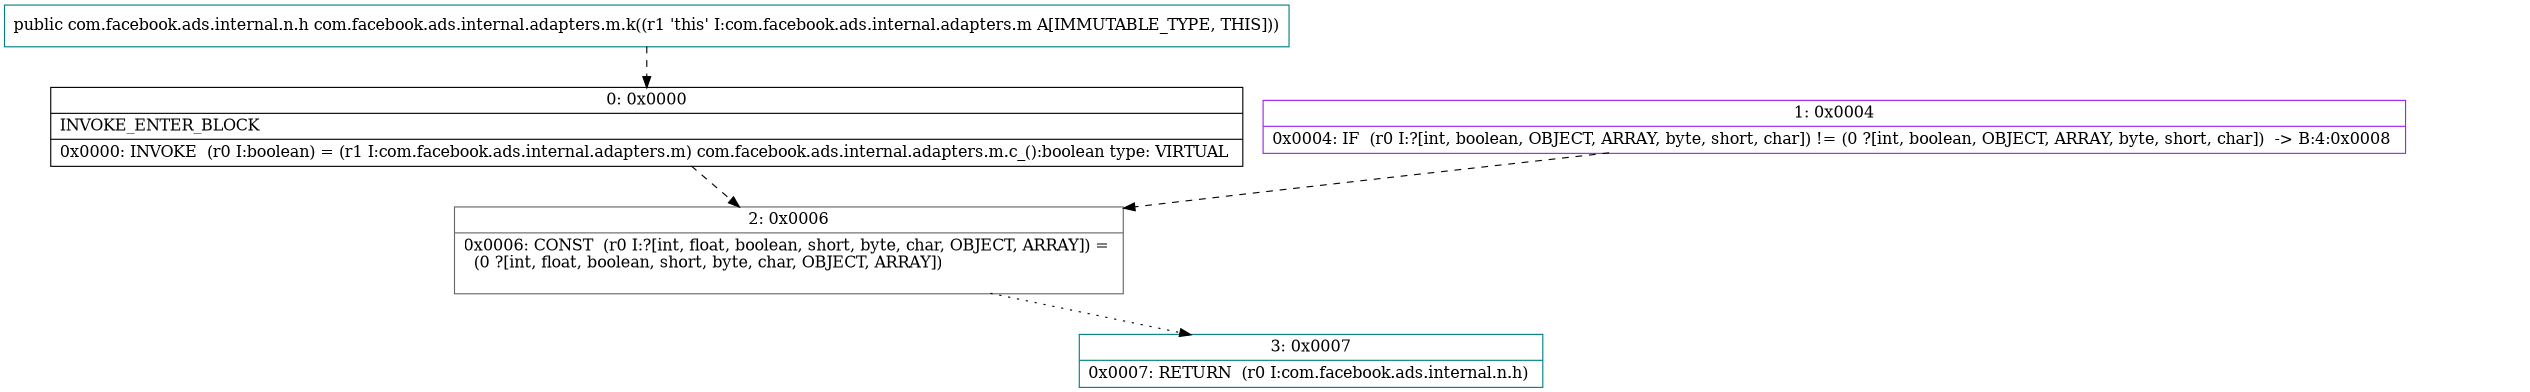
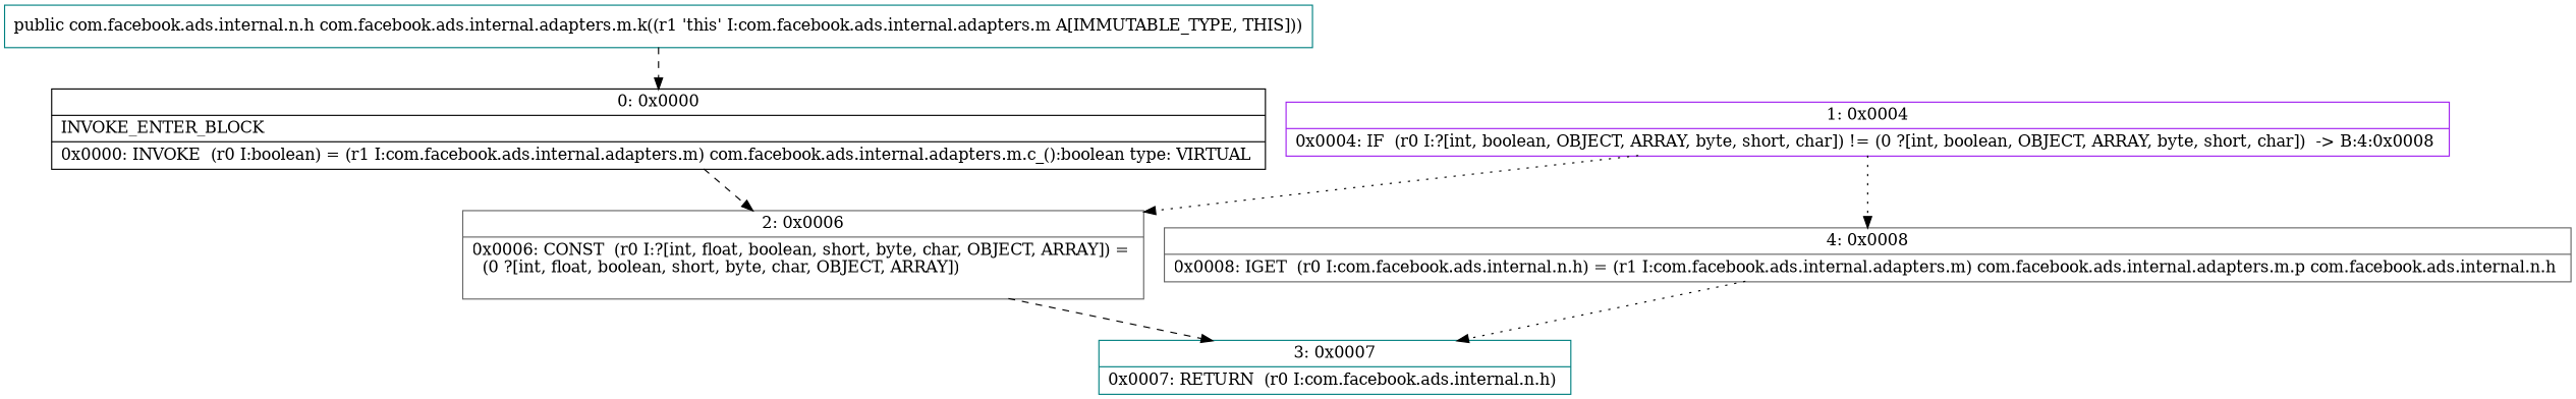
  digraph {
    node [color=gray40 shape=record]
    edge [style=dashed]
    n1 [color=black label="{0\:\ 0x0000|INVOKE_ENTER_BLOCK\l|0x0000: INVOKE  (r0 I:boolean) = (r1 I:com.facebook.ads.internal.adapters.m) com.facebook.ads.internal.adapters.m.c_():boolean type: VIRTUAL \l}"]
    n2 [label="{2\:\ 0x0006|0x0006: CONST  (r0 I:?[int, float, boolean, short, byte, char, OBJECT, ARRAY]) = \l  (0 ?[int, float, boolean, short, byte, char, OBJECT, ARRAY])\l \l}"]
    n3 [color=purple label="{1\:\ 0x0004|0x0004: IF  (r0 I:?[int, boolean, OBJECT, ARRAY, byte, short, char]) != (0 ?[int, boolean, OBJECT, ARRAY, byte, short, char])  \-\> B:4:0x0008 \l}"]
+   n4 [label="{4\:\ 0x0008|0x0008: IGET  (r0 I:com.facebook.ads.internal.n.h) = (r1 I:com.facebook.ads.internal.adapters.m) com.facebook.ads.internal.adapters.m.p com.facebook.ads.internal.n.h \l}"]
    n5 [color=teal label="{3\:\ 0x0007|0x0007: RETURN  (r0 I:com.facebook.ads.internal.n.h) \l}"]
    n6 [color=teal label="{public com.facebook.ads.internal.n.h com.facebook.ads.internal.adapters.m.k((r1 'this' I:com.facebook.ads.internal.adapters.m A[IMMUTABLE_TYPE, THIS])) }"]
    n1 -> n2
-   n2 -> n5 [style=dotted]
-   n3 -> n2
+   n2 -> n5
+   n3 -> n2 [style=dotted]
+   n3 -> n4 [style=dotted]
+   n4 -> n5 [style=dotted]
    n6 -> n1
  }
